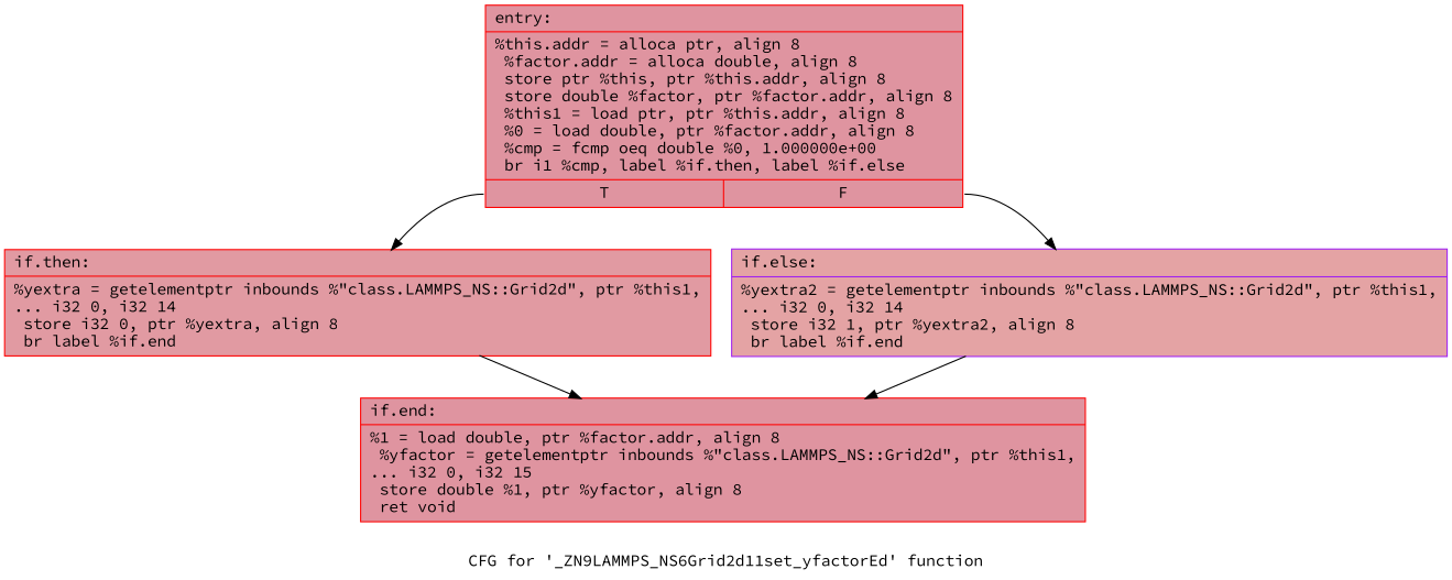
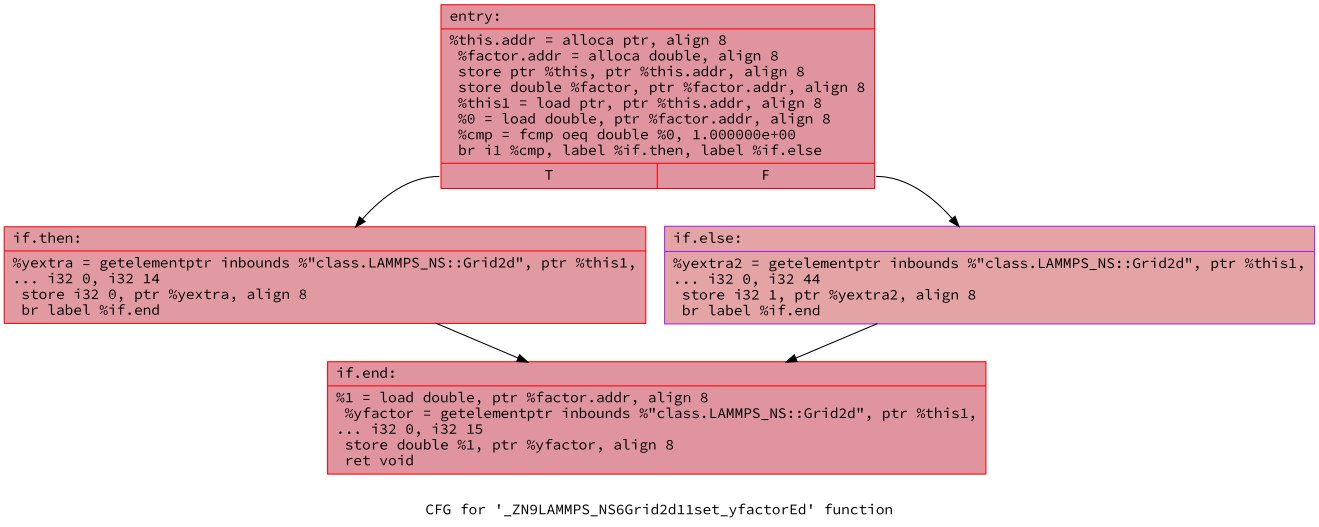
  digraph {
    label="CFG for '_ZN9LAMMPS_NS6Grid2d11set_yfactorEd' function"
    fontname="Source Code Pro"
    node [color=red fillcolor="#b70d2870" fontname="Source Code Pro" shape=record style=filled]
    edge [fontname="Source Code Pro"]
    n1 [label="{entry:\l|  %this.addr = alloca ptr, align 8\l  %factor.addr = alloca double, align 8\l  store ptr %this, ptr %this.addr, align 8\l  store double %factor, ptr %factor.addr, align 8\l  %this1 = load ptr, ptr %this.addr, align 8\l  %0 = load double, ptr %factor.addr, align 8\l  %cmp = fcmp oeq double %0, 1.000000e+00\l  br i1 %cmp, label %if.then, label %if.else\l|{<s0>T|<s1>F}}"]
    n2 [fillcolor="#bb1b2c70" label="{if.then:\l|  %yextra = getelementptr inbounds %\"class.LAMMPS_NS::Grid2d\", ptr %this1,\l... i32 0, i32 14\l  store i32 0, ptr %yextra, align 8\l  br label %if.end\l}"]
-   n3 [color=purple fillcolor="#c32e3170" label="{if.else:\l|  %yextra2 = getelementptr inbounds %\"class.LAMMPS_NS::Grid2d\", ptr %this1,\l... i32 0, i32 14\l  store i32 1, ptr %yextra2, align 8\l  br label %if.end\l}"]
+   n3 [color=purple fillcolor="#c32e3170" label="{if.else:\l|  %yextra2 = getelementptr inbounds %\"class.LAMMPS_NS::Grid2d\", ptr %this1,\l... i32 0, i32 44\l  store i32 1, ptr %yextra2, align 8\l  br label %if.end\l}"]
    n4 [label="{if.end:\l|  %1 = load double, ptr %factor.addr, align 8\l  %yfactor = getelementptr inbounds %\"class.LAMMPS_NS::Grid2d\", ptr %this1,\l... i32 0, i32 15\l  store double %1, ptr %yfactor, align 8\l  ret void\l}"]
    n1 -> n2 [tailport=s0]
    n1 -> n3 [tailport=s1]
    n2 -> n4
    n3 -> n4
  }
